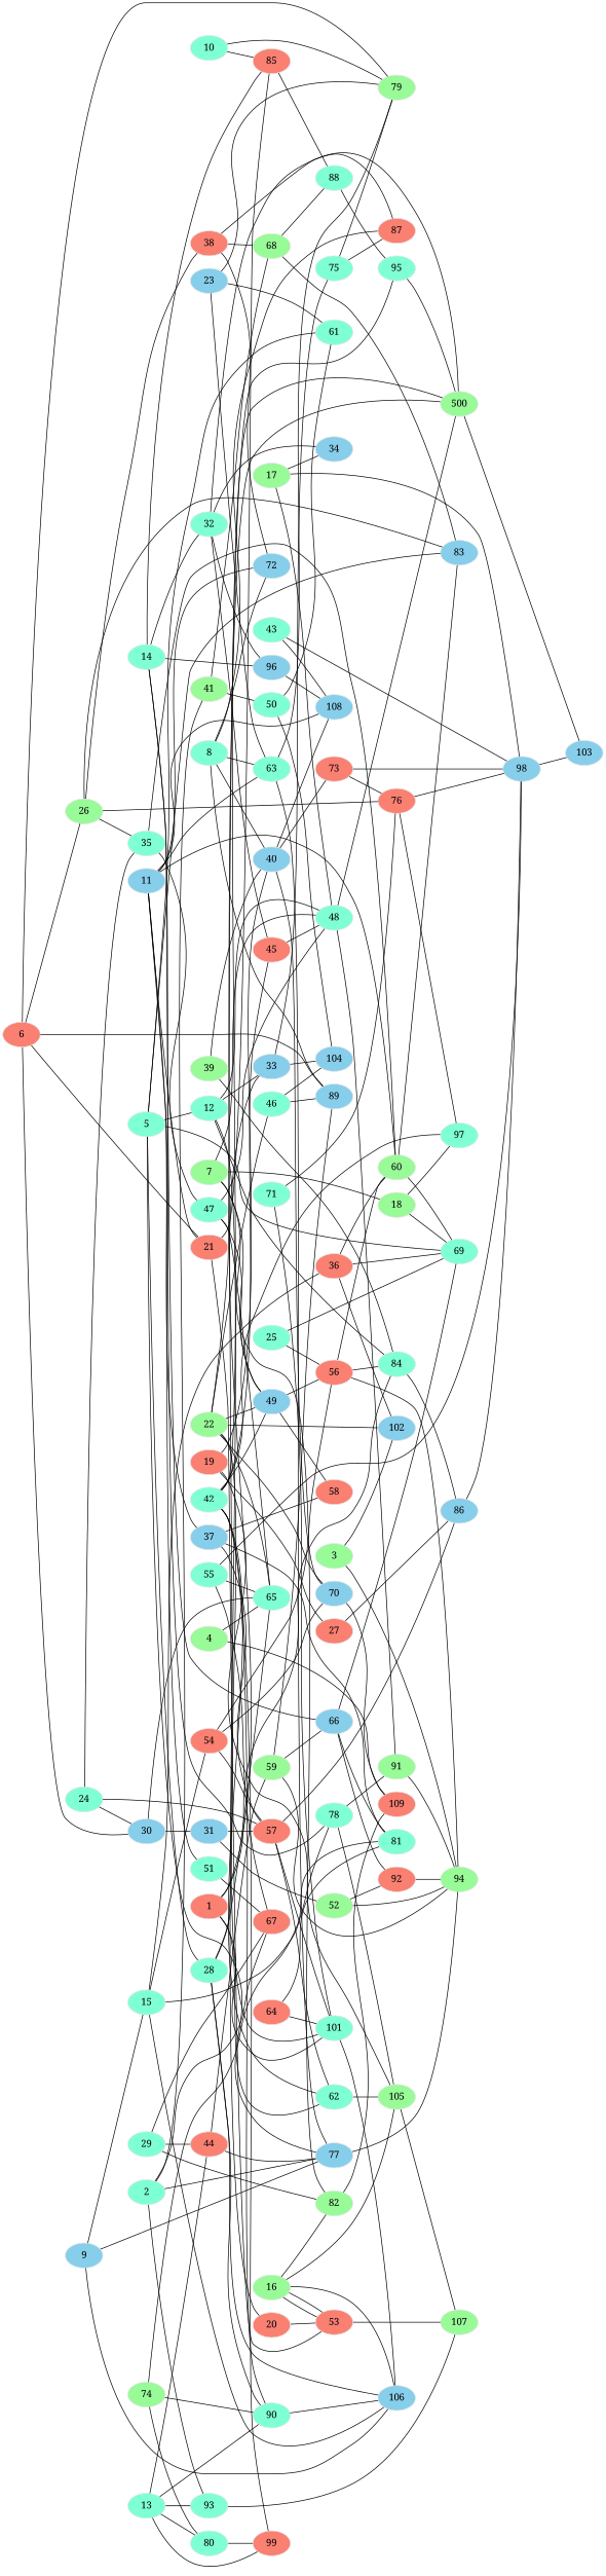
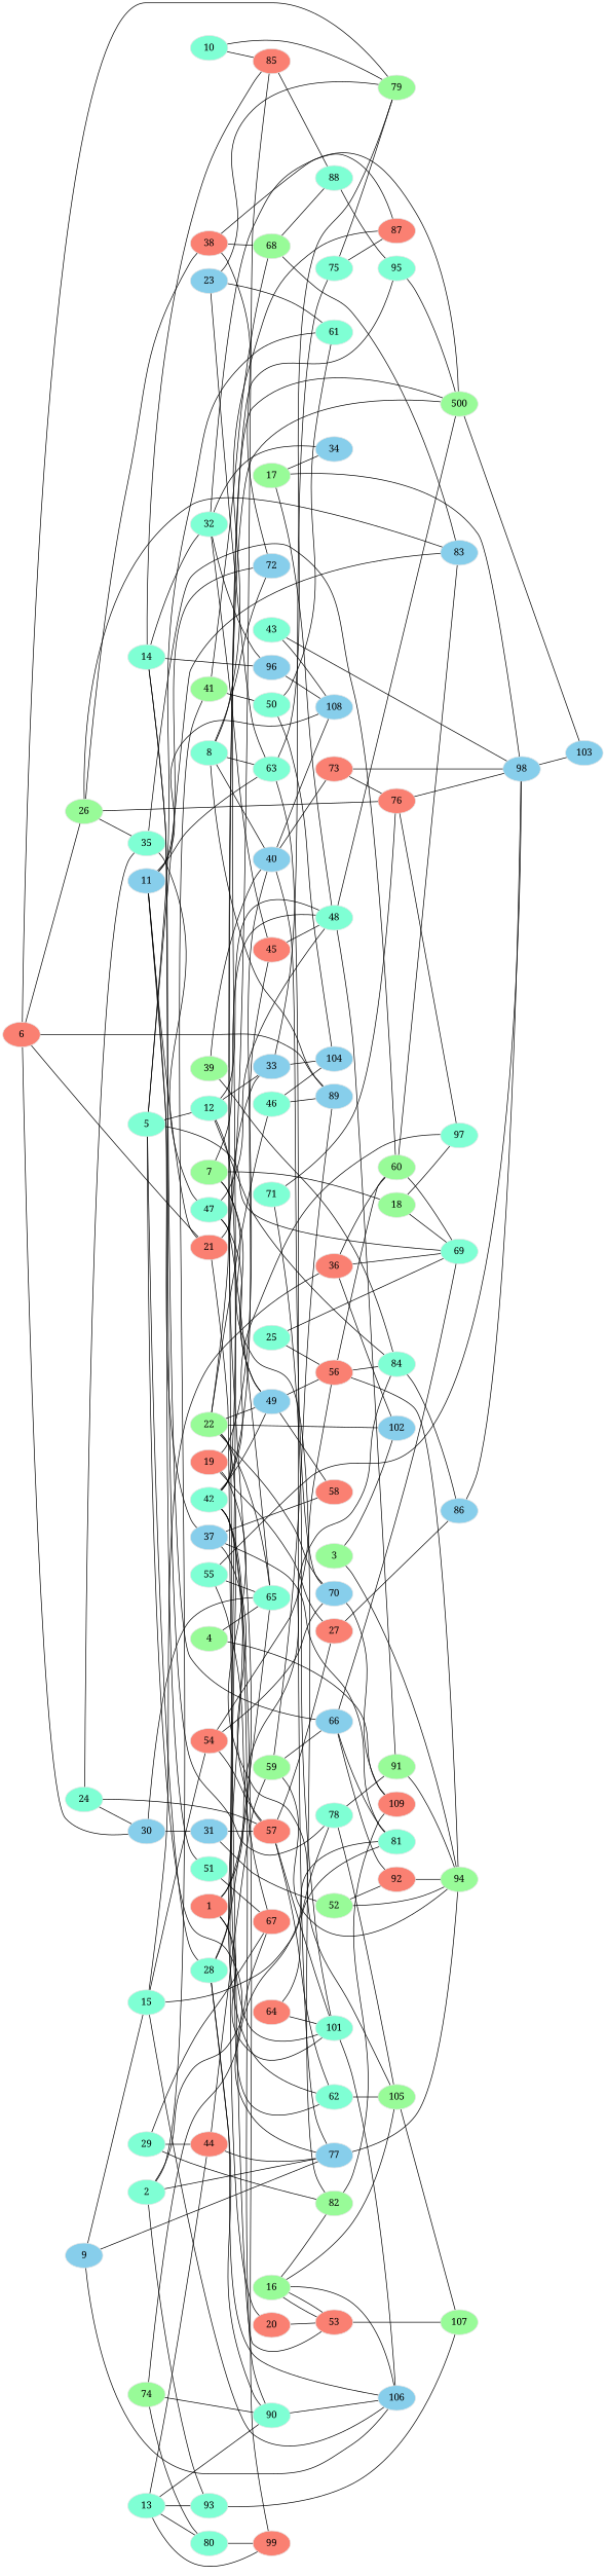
  graph {
    fontname="Noto Serif"
    rankdir=LR
    node [color=gray90 fillcolor=aquamarine fontname="Noto Serif" style=filled]
    edge [fontname="Noto Serif"]
    1 [fillcolor=salmon]
    33 [fillcolor=skyblue]
    62
    84
    101
    75
    104 [fillcolor=skyblue]
    105 [fillcolor=palegreen]
    86 [fillcolor=skyblue]
    106 [fillcolor=skyblue]
    41 [fillcolor=palegreen]
    2
    67 [fillcolor=salmon]
    77 [fillcolor=skyblue]
    93
    68 [fillcolor=palegreen]
    50
    94 [fillcolor=palegreen]
    107 [fillcolor=palegreen]
    3 [fillcolor=palegreen]
    102 [fillcolor=skyblue]
    4 [fillcolor=palegreen]
    65
    109 [fillcolor=salmon]
    5
    12
    28
    61
    69
    83 [fillcolor=skyblue]
    48
    20 [fillcolor=salmon]
    90
    n34 [fillcolor=palegreen label=500]
    6 [fillcolor=salmon]
    21 [fillcolor=salmon]
    26 [fillcolor=palegreen]
    30 [fillcolor=skyblue]
    79 [fillcolor=palegreen]
    89 [fillcolor=skyblue]
    85 [fillcolor=salmon]
    53 [fillcolor=salmon]
    35
    38 [fillcolor=salmon]
    76 [fillcolor=salmon]
    31 [fillcolor=skyblue]
    7 [fillcolor=palegreen]
    18 [fillcolor=palegreen]
    49 [fillcolor=skyblue]
    82 [fillcolor=palegreen]
    97
    91 [fillcolor=palegreen]
    56 [fillcolor=salmon]
    58 [fillcolor=salmon]
    8
    40 [fillcolor=skyblue]
    63
    72 [fillcolor=skyblue]
    87 [fillcolor=salmon]
    108 [fillcolor=skyblue]
    70 [fillcolor=skyblue]
    73 [fillcolor=salmon]
    9 [fillcolor=skyblue]
    15
    36 [fillcolor=salmon]
    54 [fillcolor=salmon]
    81
    10
    88
    11 [fillcolor=skyblue]
    37 [fillcolor=skyblue]
    51
    60 [fillcolor=palegreen]
    57 [fillcolor=salmon]
    13
    44 [fillcolor=salmon]
    80
    99 [fillcolor=salmon]
    59 [fillcolor=palegreen]
    14
    32
    66 [fillcolor=skyblue]
    78
    96 [fillcolor=skyblue]
    34 [fillcolor=skyblue]
    45 [fillcolor=salmon]
    92 [fillcolor=salmon]
    16 [fillcolor=palegreen]
    17 [fillcolor=palegreen]
    98 [fillcolor=skyblue]
    103 [fillcolor=skyblue]
    19 [fillcolor=salmon]
    27 [fillcolor=salmon]
    22 [fillcolor=palegreen]
    46
    95
    23 [fillcolor=skyblue]
    24
    47
    25
    29
    52 [fillcolor=palegreen]
    39 [fillcolor=palegreen]
    42
    43
    55
    64 [fillcolor=salmon]
    71
    74 [fillcolor=palegreen]
    1 -- 33
    1 -- 62
    1 -- 84
    1 -- 101
    33 -- 75
    33 -- 104
    62 -- 105
    84 -- 86
    101 -- 106
    75 -- 79
    75 -- 87
    105 -- 107
    86 -- 98
    41 -- 68
    41 -- 50
    2 -- 41
    2 -- 67
    2 -- 77
    2 -- 93
    77 -- 94
    93 -- 107
    68 -- 83
    68 -- 88
    50 -- 104
    50 -- 61
    3 -- 94
    3 -- 102
    4 -- 65
    4 -- 109
    5 -- 77
    5 -- 12
    5 -- 28
    5 -- 61
    5 -- 69
    5 -- 83
    12 -- 33
    12 -- 84
    12 -- 48
    12 -- 20
    28 -- 106
    28 -- 65
    28 -- 90
    28 -- n34
    48 -- n34
    48 -- 91
    20 -- 53
    90 -- 106
    n34 -- 103
    6 -- 21
    6 -- 26
    6 -- 30
    6 -- 79
    6 -- 89
    21 -- 85
    21 -- 53
    26 -- 83
    26 -- 35
    26 -- 38
    26 -- 76
    30 -- 65
    30 -- 31
    85 -- 88
    53 -- 107
    35 -- 60
    35 -- 47
    38 -- 68
    38 -- 72
    38 -- 87
    76 -- 97
    76 -- 98
    31 -- 57
    31 -- 52
    7 -- 48
    7 -- 18
    7 -- 49
    7 -- 82
    18 -- 69
    18 -- 97
    49 -- 56
    49 -- 58
    82 -- 109
    91 -- 94
    56 -- 84
    56 -- 94
    56 -- 60
    8 -- 89
    8 -- 40
    8 -- 63
    8 -- 72
    8 -- 87
    40 -- 108
    40 -- 70
    40 -- 73
    63 -- 77
    63 -- 79
    70 -- 109
    73 -- 76
    73 -- 98
    9 -- 106
    9 -- 77
    9 -- 15
    15 -- 106
    15 -- 36
    15 -- 54
    15 -- 81
    36 -- 102
    36 -- 69
    36 -- 60
    54 -- 56
    54 -- 70
    54 -- 57
    10 -- 79
    10 -- 85
    88 -- 95
    11 -- 21
    11 -- 63
    11 -- 72
    11 -- 108
    11 -- 37
    11 -- 51
-   11 -- 60
    37 -- 58
    37 -- 81
    37 -- 57
    51 -- 67
    60 -- 69
    60 -- 83
    57 -- 62
    57 -- 101
-   57 -- 86
+   57 -- 27
    13 -- 93
    13 -- 90
    13 -- 44
    13 -- 80
    13 -- 99
    44 -- 77
    44 -- 59
    80 -- 99
    59 -- 94
    59 -- 89
    59 -- 66
    14 -- 85
    14 -- 32
    14 -- 66
    14 -- 78
    14 -- 96
    32 -- n34
    32 -- 96
    32 -- 34
    32 -- 45
    66 -- 69
    66 -- 81
    66 -- 92
    78 -- 105
    78 -- 91
    96 -- 108
    45 -- 48
    92 -- 94
    16 -- 105
    16 -- 106
    16 -- 53
    16 -- 53
    16 -- 82
    17 -- 48
    17 -- 34
    17 -- 98
    98 -- 103
    19 -- 105
    19 -- 40
    19 -- 27
    27 -- 86
    22 -- 101
    22 -- 102
    22 -- 65
    22 -- 49
    22 -- 70
    22 -- 46
    22 -- 95
    46 -- 104
    46 -- 89
    95 -- n34
    23 -- 61
    23 -- 79
    23 -- 63
    24 -- 30
    24 -- 35
    24 -- 57
    47 -- 65
    47 -- 48
    47 -- 49
    25 -- 69
    25 -- 56
    29 -- 67
    29 -- 82
    29 -- 44
    52 -- 94
    52 -- 92
    39 -- 84
    39 -- 40
    42 -- 62
    42 -- 90
    42 -- n34
    42 -- 49
    42 -- 97
    42 -- 99
    42 -- 45
    43 -- 108
    43 -- 98
    55 -- 67
    55 -- 65
    55 -- 98
    64 -- 101
    64 -- 81
    71 -- 101
    71 -- 76
    74 -- 90
    74 -- 80
    74 -- 78
  }
